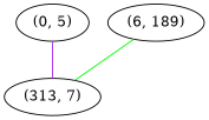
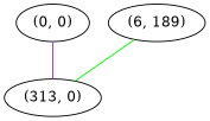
  graph {
-   "(0, 0)" [label="(0, 5)"]
-   "(313, 7)"
+   "(0, 0)"
+   "(313, 7)" [label="(313, 0)"]
    "(6, 189)"
    "(0, 0)" -- "(313, 7)" [color=purple weight=4]
    "(6, 189)" -- "(313, 7)" [color=green weight=2]
  }
